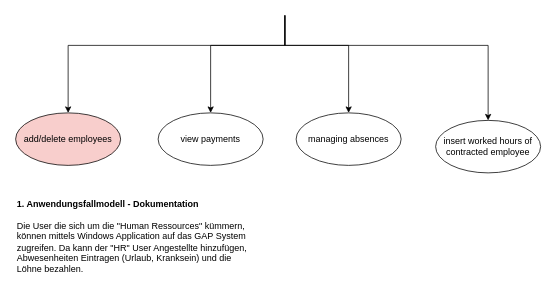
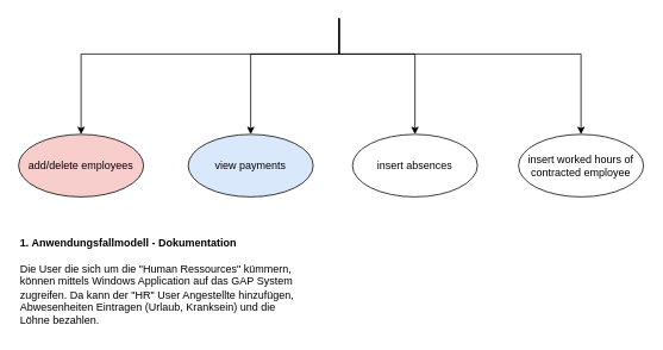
  <mxCell id="0" />
  <mxCell id="1" parent="0" />
  <mxCell id="2" style="edgeStyle=orthogonalEdgeStyle;rounded=0;orthogonalLoop=1;jettySize=auto;html=1;" edge="1" parent="1" target="10"><mxGeometry relative="1" as="geometry"><mxPoint x="379" y="20" as="sourcePoint" /><Array as="points"><mxPoint x="379" y="60" /><mxPoint x="650" y="60" /></Array></mxGeometry></mxCell>
  <mxCell id="3" style="edgeStyle=orthogonalEdgeStyle;rounded=0;orthogonalLoop=1;jettySize=auto;html=1;entryX=0.5;entryY=0;entryDx=0;entryDy=0;" edge="1" parent="1" target="6"><mxGeometry relative="1" as="geometry"><mxPoint x="379" y="20" as="sourcePoint" /><Array as="points"><mxPoint x="379" y="60" /><mxPoint x="464" y="60" /></Array></mxGeometry></mxCell>
  <mxCell id="4" style="edgeStyle=orthogonalEdgeStyle;rounded=0;orthogonalLoop=1;jettySize=auto;html=1;entryX=0.5;entryY=0;entryDx=0;entryDy=0;" edge="1" parent="1" target="8"><mxGeometry relative="1" as="geometry"><mxPoint x="379" y="20" as="sourcePoint" /><Array as="points"><mxPoint x="379" y="60" /><mxPoint x="90" y="60" /></Array></mxGeometry></mxCell>
  <mxCell id="5" style="edgeStyle=orthogonalEdgeStyle;rounded=0;orthogonalLoop=1;jettySize=auto;html=1;entryX=0.5;entryY=0;entryDx=0;entryDy=0;" edge="1" parent="1" target="7"><mxGeometry relative="1" as="geometry"><mxPoint x="379" y="20" as="sourcePoint" /><Array as="points"><mxPoint x="379" y="60" /><mxPoint x="280" y="60" /></Array></mxGeometry></mxCell>
- <mxCell id="6" value="managing absences" style="ellipse;whiteSpace=wrap;html=1;" vertex="1" parent="1"><mxGeometry x="394" y="150" width="140" height="70" as="geometry" /></mxCell>
- <mxCell id="7" value="view payments" style="ellipse;whiteSpace=wrap;html=1;" vertex="1" parent="1"><mxGeometry x="210" y="150" width="140" height="70" as="geometry" /></mxCell>
+ <mxCell id="6" value="insert absences" style="ellipse;whiteSpace=wrap;html=1;" vertex="1" parent="1"><mxGeometry x="394" y="150" width="140" height="70" as="geometry" /></mxCell>
+ <mxCell id="7" value="view payments" style="ellipse;whiteSpace=wrap;html=1;fillColor=#dae8fc;" vertex="1" parent="1"><mxGeometry x="210" y="150" width="140" height="70" as="geometry" /></mxCell>
  <mxCell id="8" value="add/delete employees" style="ellipse;whiteSpace=wrap;html=1;fillColor=#f8cecc;" vertex="1" parent="1"><mxGeometry x="20" y="150" width="140" height="70" as="geometry" /></mxCell>
  <mxCell id="9" value="&lt;div&gt;&lt;b&gt;1. Anwendungsfallmodell - Dokumentation&lt;/b&gt;&lt;/div&gt;&lt;div&gt;&lt;br&gt;&lt;/div&gt;&lt;div style=&quot;&quot;&gt;Die User die sich um die &quot;Human Ressources&quot; kümmern, können mittels Windows Application auf das GAP System zugreifen. Da kann der &quot;HR&quot; User Angestellte hinzufügen, Abwesenheiten Eintragen (Urlaub, Kranksein) und die Löhne bezahlen.&lt;/div&gt;" style="text;html=1;strokeColor=none;fillColor=none;align=left;verticalAlign=middle;whiteSpace=wrap;rounded=0;" vertex="1" parent="1"><mxGeometry x="20" y="260" width="312" height="110" as="geometry" /></mxCell>
- <mxCell id="10" value="insert worked hours of contracted employee" style="ellipse;whiteSpace=wrap;html=1;" vertex="1" parent="1"><mxGeometry x="580" y="160" width="140" height="70" as="geometry" /></mxCell>
+ <mxCell id="10" value="insert worked hours of contracted employee" style="ellipse;whiteSpace=wrap;html=1;" vertex="1" parent="1"><mxGeometry x="580" y="150" width="140" height="70" as="geometry" /></mxCell>
